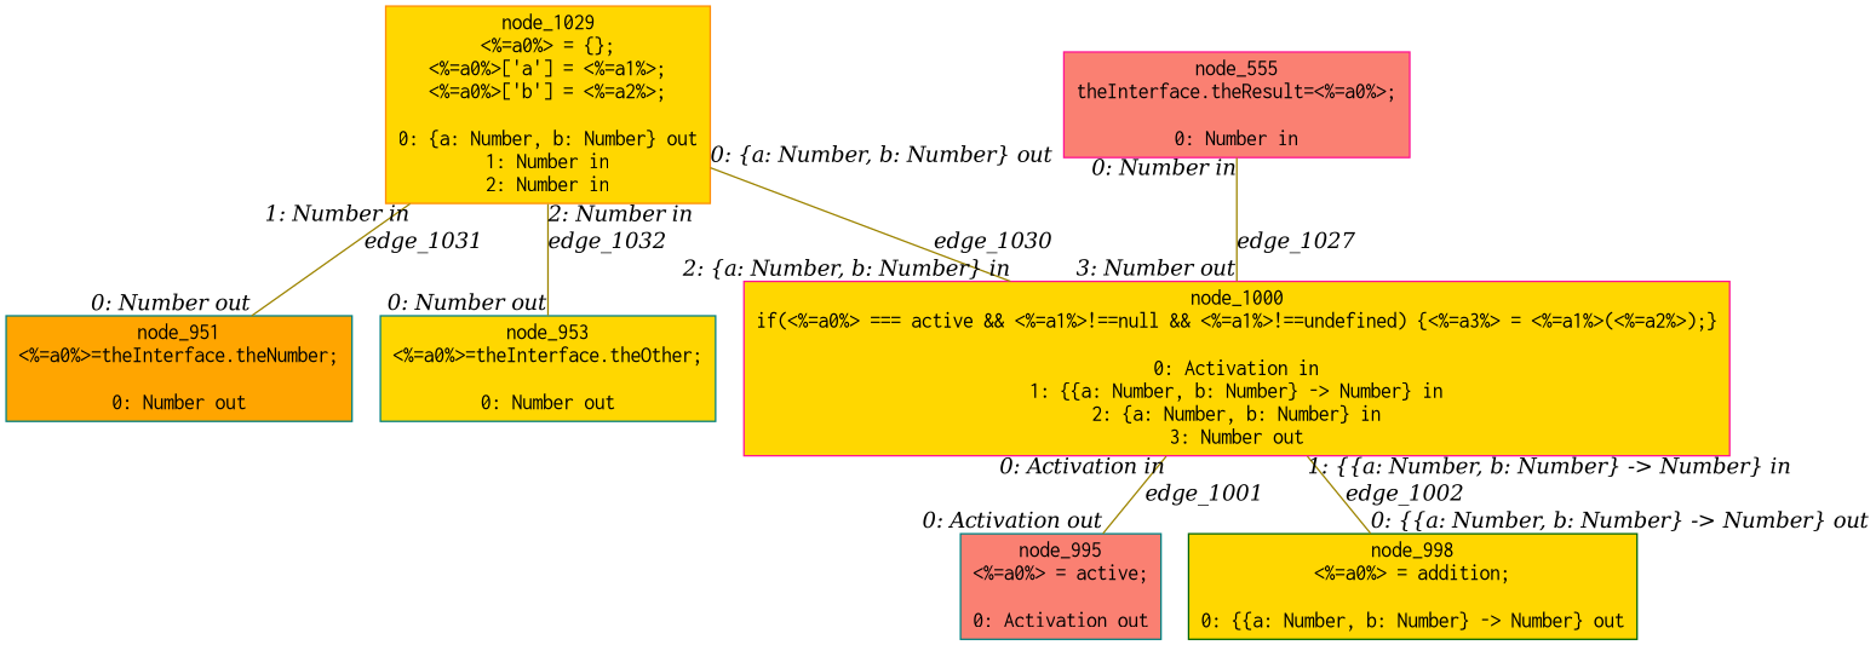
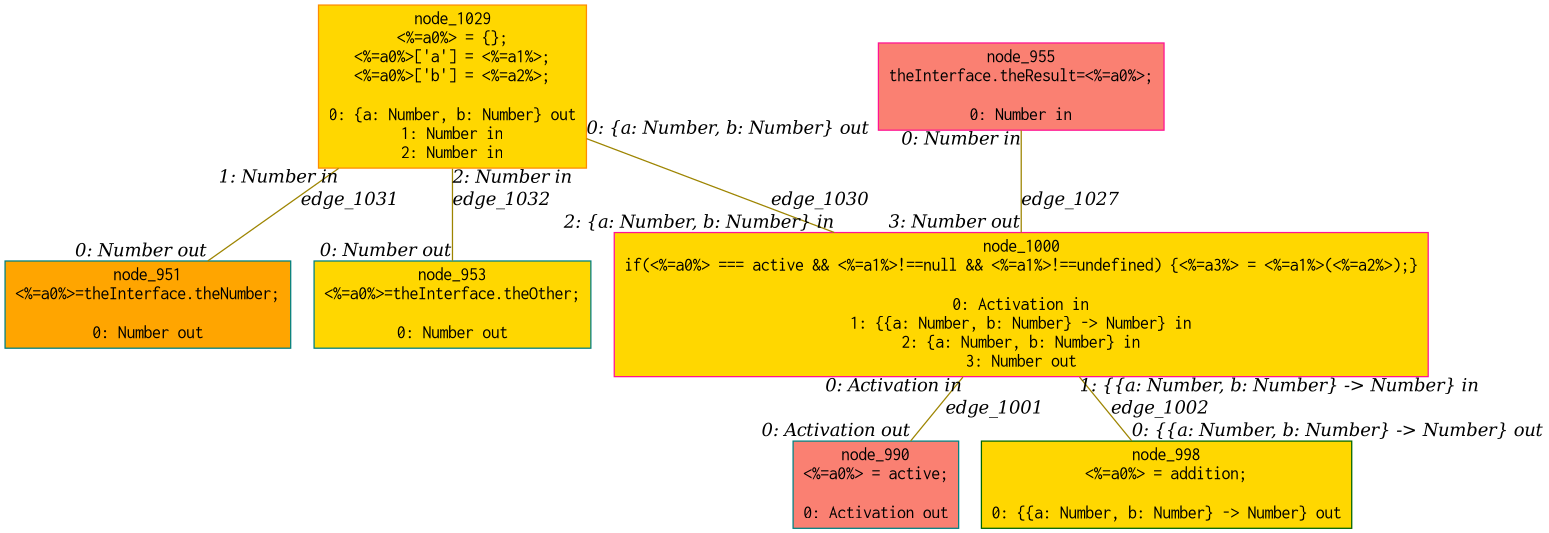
  digraph {
    node [color=teal fillcolor=gold fontname=Courier shape=box style=filled]
    edge [arrowHead=none arrowsize=1 color="#9d8400" dir=none fontname="Times-Italic" headlabel="0: Number out"]
    n1 [fillcolor=orange label="node_951\n<%=a0%>=theInterface.theNumber;\n\n0: Number out"]
    n2 [label="node_953\n<%=a0%>=theInterface.theOther;\n\n0: Number out"]
-   n3 [color=deeppink fillcolor=salmon label="node_555\ntheInterface.theResult=<%=a0%>;\n\n0: Number in"]
+   n3 [color=deeppink fillcolor=salmon label="node_955\ntheInterface.theResult=<%=a0%>;\n\n0: Number in"]
    n4 [color=deeppink label="node_1000\nif(<%=a0%> === active && <%=a1%>!==null && <%=a1%>!==undefined) {<%=a3%> = <%=a1%>(<%=a2%>);}\n\n0: Activation in\n1: {{a: Number, b: Number} -> Number} in\n2: {a: Number, b: Number} in\n3: Number out"]
-   n5 [fillcolor=salmon label="node_995\n<%=a0%> = active;\n\n0: Activation out"]
+   n5 [fillcolor=salmon label="node_990\n<%=a0%> = active;\n\n0: Activation out"]
    n6 [color=darkgreen label="node_998\n<%=a0%> = addition;\n\n0: {{a: Number, b: Number} -> Number} out"]
    n7 [color=darkorange label="node_1029\n<%=a0%> = {};\n<%=a0%>['a'] = <%=a1%>;\n<%=a0%>['b'] = <%=a2%>;\n\n0: {a: Number, b: Number} out\n1: Number in\n2: Number in"]
    n3 -> n4 [headlabel="3: Number out" label=edge_1027 taillabel="0: Number in"]
    n4 -> n5 [headlabel="0: Activation out" label=edge_1001 taillabel="0: Activation in"]
    n4 -> n6 [headlabel="0: {{a: Number, b: Number} -> Number} out" label=edge_1002 taillabel="1: {{a: Number, b: Number} -> Number} in"]
    n7 -> n1 [label=edge_1031 taillabel="1: Number in"]
    n7 -> n2 [label=edge_1032 taillabel="2: Number in"]
    n7 -> n4 [headlabel="2: {a: Number, b: Number} in" label=edge_1030 taillabel="0: {a: Number, b: Number} out"]
  }
